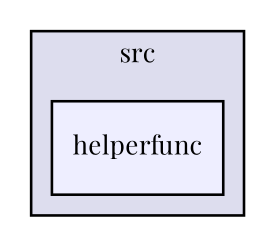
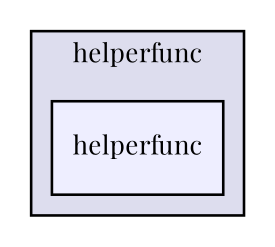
  digraph {
    compound=true
    fontname="Playfair Display"
    n1 [fillcolor="#eeeeff" fontname="Playfair Display" fontsize=10 label=helperfunc pencolor=black shape=box style=filled]
    subgraph cluster_1 {
      bgcolor="#ddddee"
      fontsize=10
-     label=src
+     label=helperfunc
      pencolor=black
      n1
    }
  }
